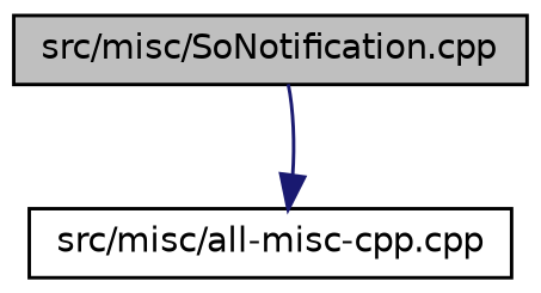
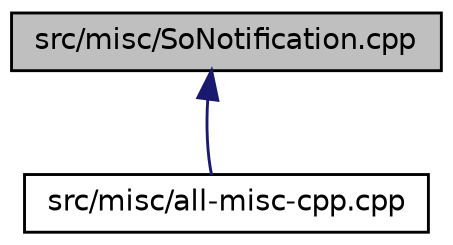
  digraph {
    node [color=black fontname=Helvetica fontsize=10 shape=record style=filled]
    n1 [fillcolor=grey75 fontcolor=black height=0.2 label="src/misc/SoNotification.cpp" width=0.4]
    n2 [fillcolor=white height=0.2 label="src/misc/all-misc-cpp.cpp" width=0.4]
-   n2 -> n1 [color=midnightblue dir=back fontname=Helvetica fontsize=10 labelfontname=Helvetica labelfontsize=10 style=solid]
+   n1 -> n2 [color=midnightblue dir=back fontname=Helvetica fontsize=10 labelfontname=Helvetica labelfontsize=10 style=solid]
  }
